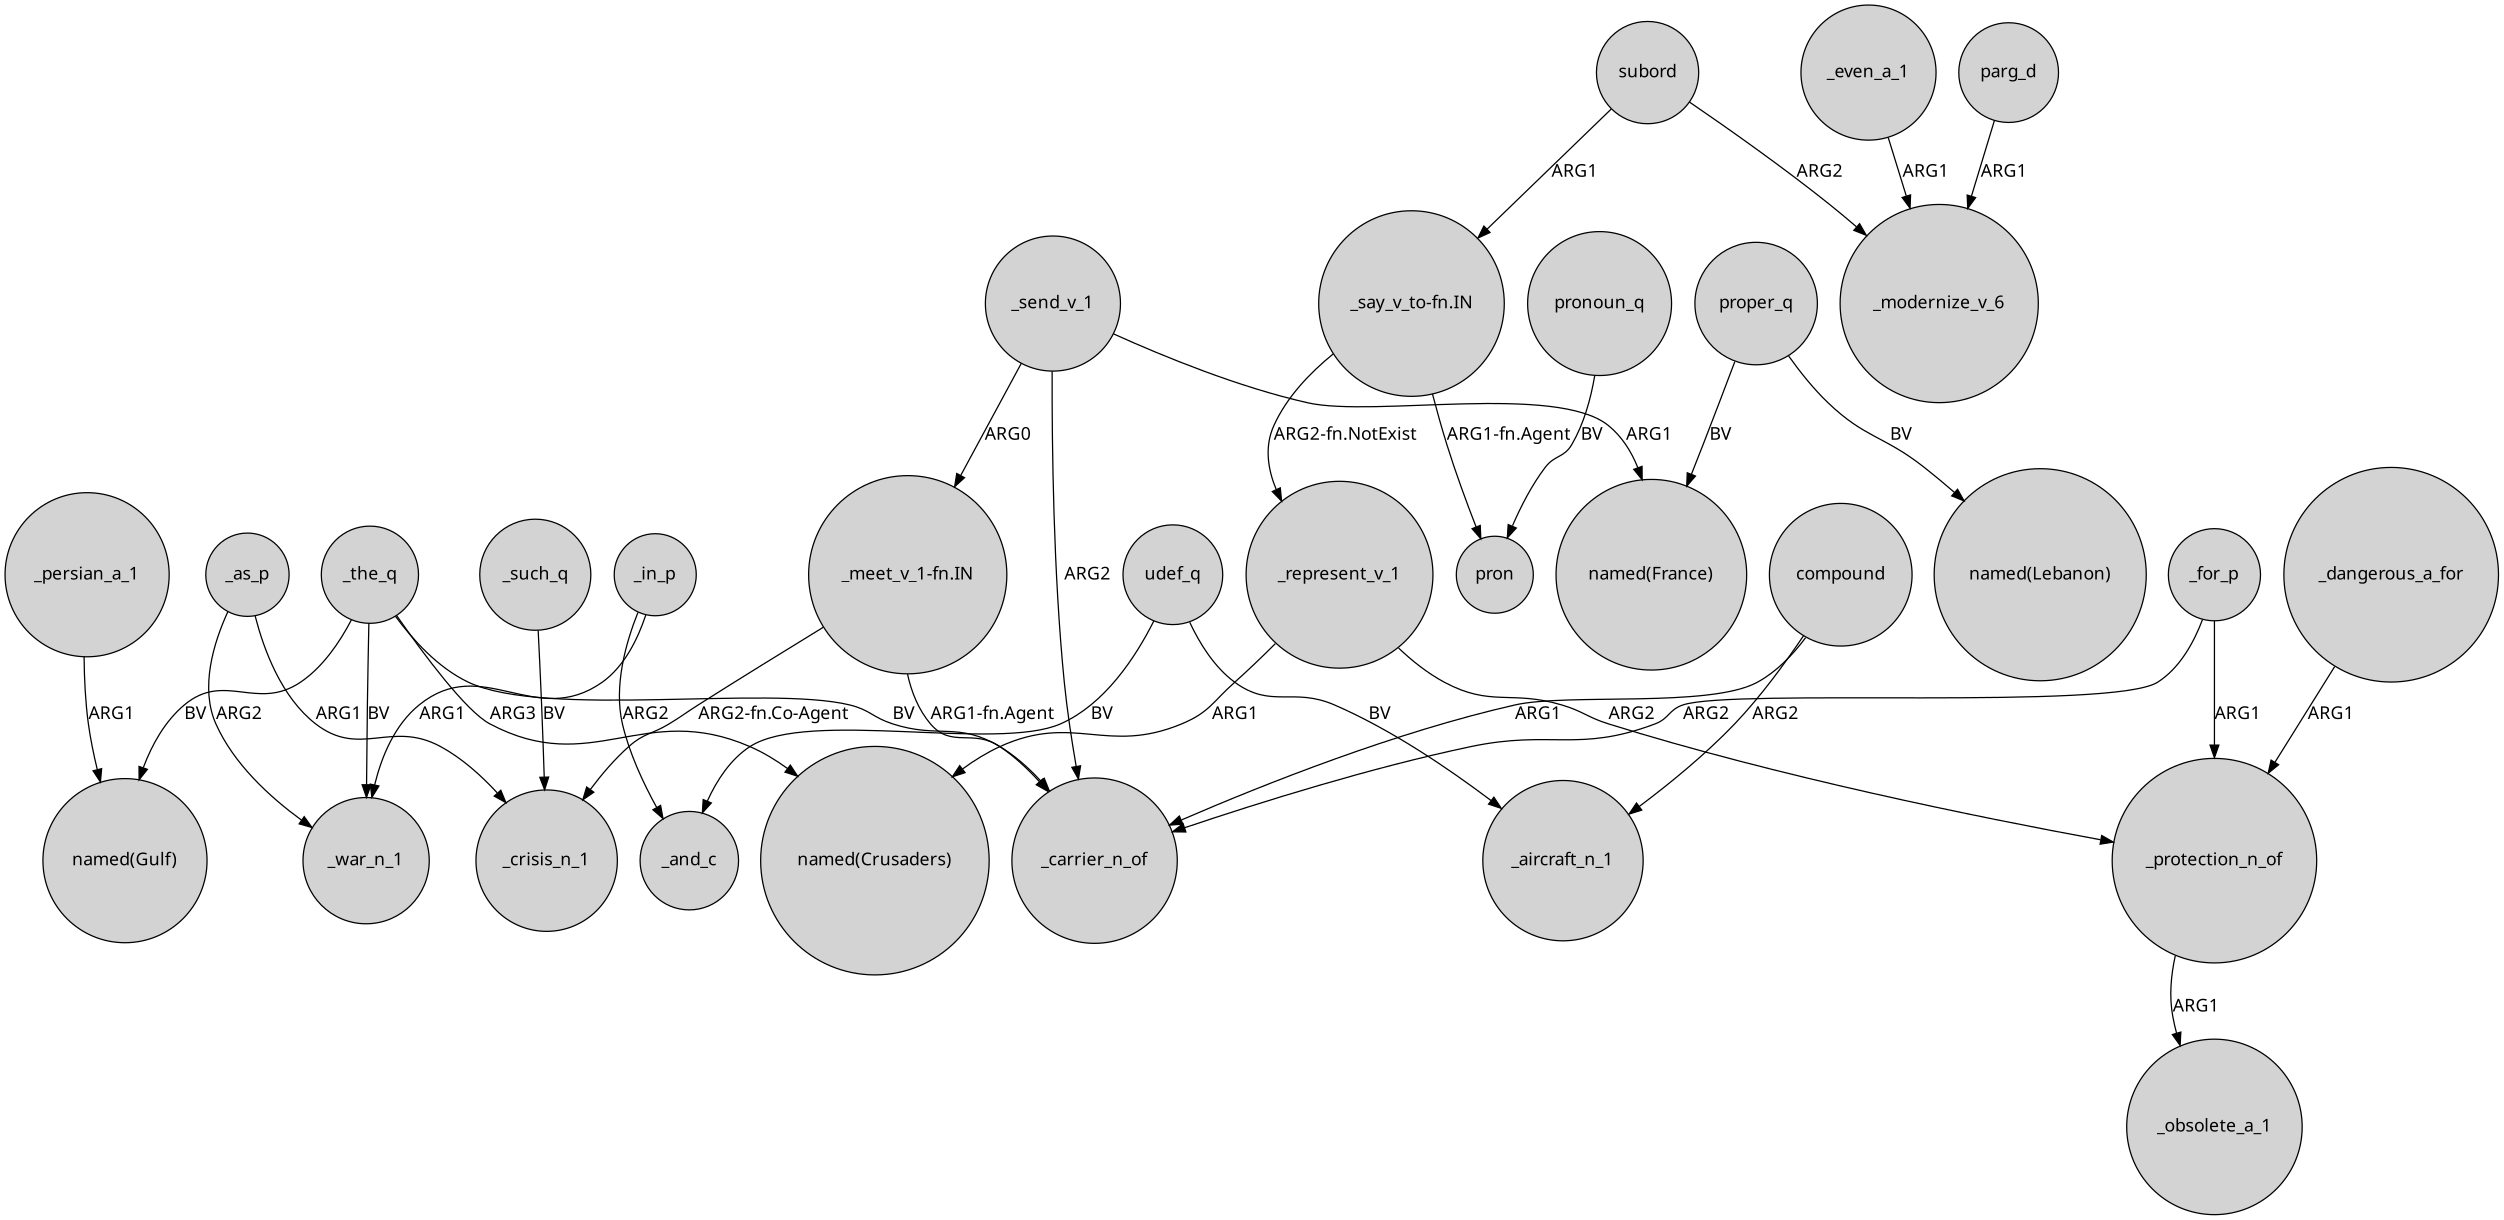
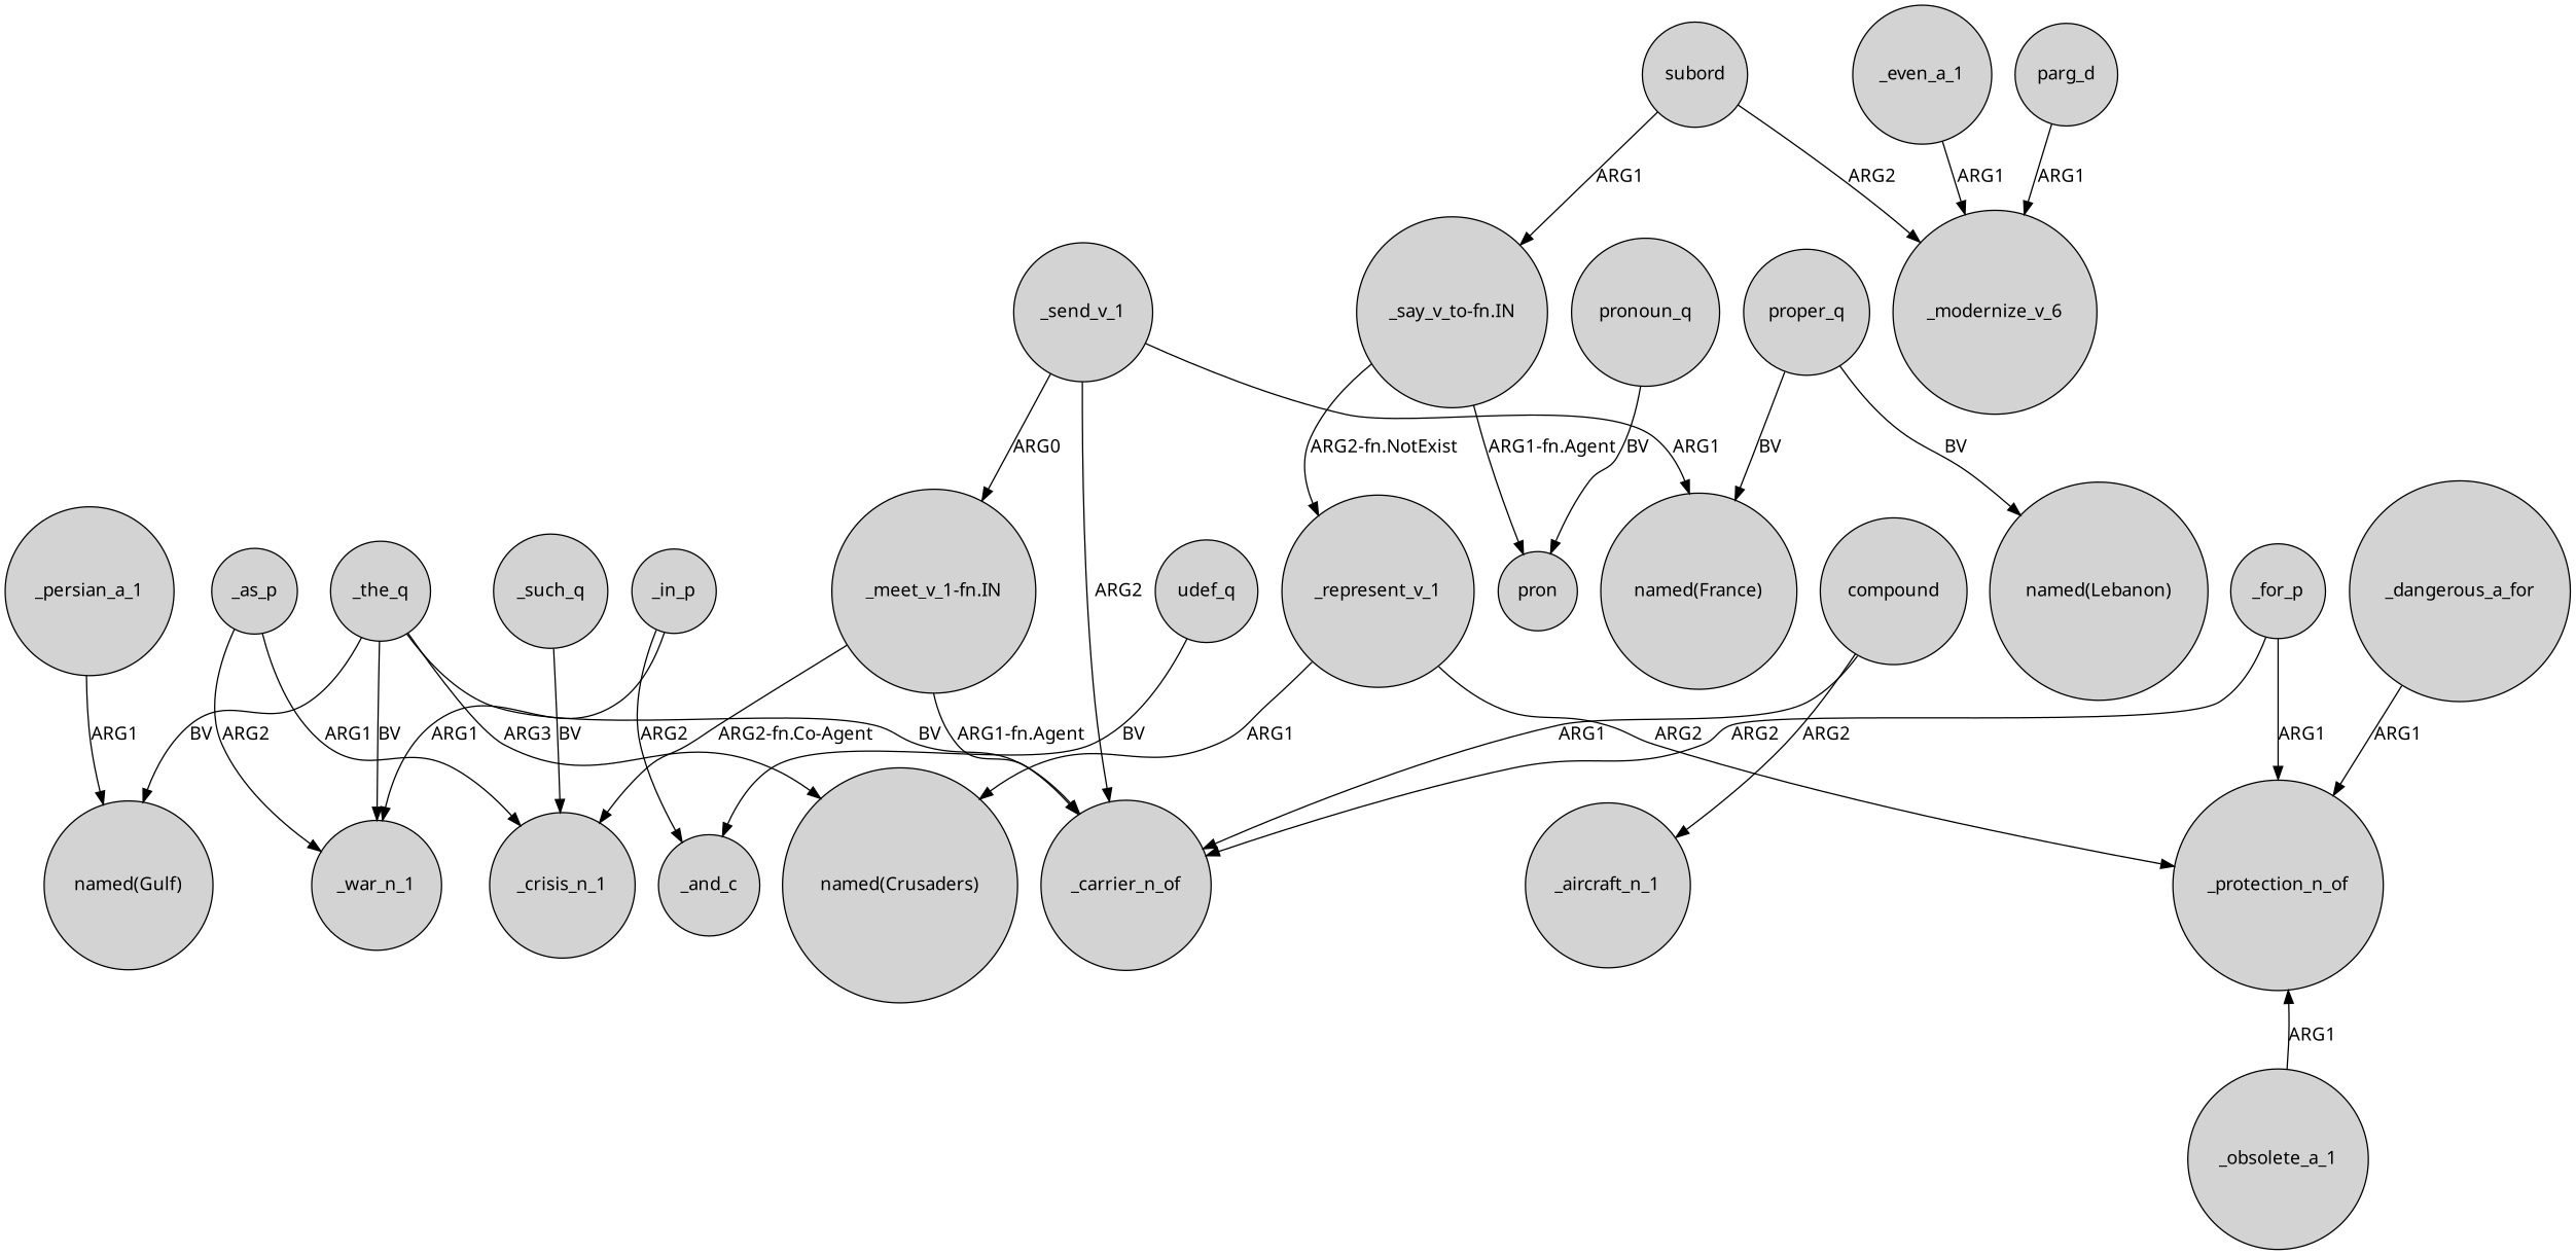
  digraph {
    fontname="Noto Sans"
    node [fontname="Noto Sans" shape=circle style=filled]
    edge [fontname="Noto Sans"]
    _persian_a_1
    "named(Gulf)"
    _the_q
    _carrier_n_of
    "named(Crusaders)"
    _war_n_1
    proper_q
    "named(Lebanon)"
    "named(France)"
    "_meet_v_1-fn.IN"
    _crisis_n_1
    _obsolete_a_1
    _protection_n_of
    subord
    "_say_v_to-fn.IN"
    n16 [label=_modernize_v_6]
    _represent_v_1
    pron
    _such_q
    _as_p
    _even_a_1
    compound
    _aircraft_n_1
    _dangerous_a_for
    _send_v_1
    _for_p
    udef_q
    _and_c
    pronoun_q
    parg_d
    _in_p
    _persian_a_1 -> "named(Gulf)" [label=ARG1]
    _the_q -> "named(Gulf)" [label=BV]
    _the_q -> _carrier_n_of [label=BV]
    _the_q -> "named(Crusaders)" [label=ARG3]
    _the_q -> _war_n_1 [label=BV]
    proper_q -> "named(Lebanon)" [label=BV]
    proper_q -> "named(France)" [label=BV]
    "_meet_v_1-fn.IN" -> _carrier_n_of [label="ARG1-fn.Agent"]
    "_meet_v_1-fn.IN" -> _crisis_n_1 [label="ARG2-fn.Co-Agent"]
-   _protection_n_of -> _obsolete_a_1 [label=ARG1]
+   _obsolete_a_1 -> _protection_n_of [label=ARG1]
    subord -> "_say_v_to-fn.IN" [label=ARG1]
    subord -> n16 [label=ARG2]
    "_say_v_to-fn.IN" -> _represent_v_1 [label="ARG2-fn.NotExist"]
    "_say_v_to-fn.IN" -> pron [label="ARG1-fn.Agent"]
    _represent_v_1 -> "named(Crusaders)" [label=ARG1]
    _represent_v_1 -> _protection_n_of [label=ARG2]
    _such_q -> _crisis_n_1 [label=BV]
    _as_p -> _war_n_1 [label=ARG2]
    _as_p -> _crisis_n_1 [label=ARG1]
    _even_a_1 -> n16 [label=ARG1]
    compound -> _carrier_n_of [label=ARG1]
    compound -> _aircraft_n_1 [label=ARG2]
    _dangerous_a_for -> _protection_n_of [label=ARG1]
    _send_v_1 -> _carrier_n_of [label=ARG2]
    _send_v_1 -> "named(France)" [label=ARG1]
    _send_v_1 -> "_meet_v_1-fn.IN" [label=ARG0]
    _for_p -> _carrier_n_of [label=ARG2]
    _for_p -> _protection_n_of [label=ARG1]
-   udef_q -> _aircraft_n_1 [label=BV]
    udef_q -> _and_c [label=BV]
    pronoun_q -> pron [label=BV]
    parg_d -> n16 [label=ARG1]
    _in_p -> _war_n_1 [label=ARG1]
    _in_p -> _and_c [label=ARG2]
  }
